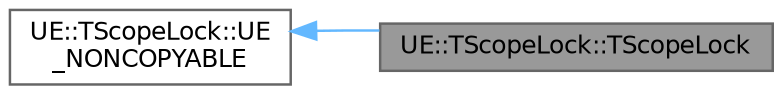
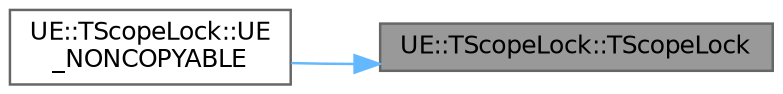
  digraph {
    rankdir=RL
    node [fontname=Helvetica fontsize=10 shape=box style=filled]
    n1 [color=gray40 fillcolor=grey60 fontcolor=black height=0.2 label="UE::TScopeLock::TScopeLock" width=0.4]
    n2 [color=grey40 fillcolor=white height=0.2 label="UE::TScopeLock::UE\l_NONCOPYABLE" width=0.4]
-   n2 -> n1 [color=steelblue1 dir=back fontname=Helvetica fontsize=10 labelfontname=Helvetica labelfontsize=10 style=solid]
+   n1 -> n2 [color=steelblue1 dir=back fontname=Helvetica fontsize=10 labelfontname=Helvetica labelfontsize=10 style=solid]
  }
